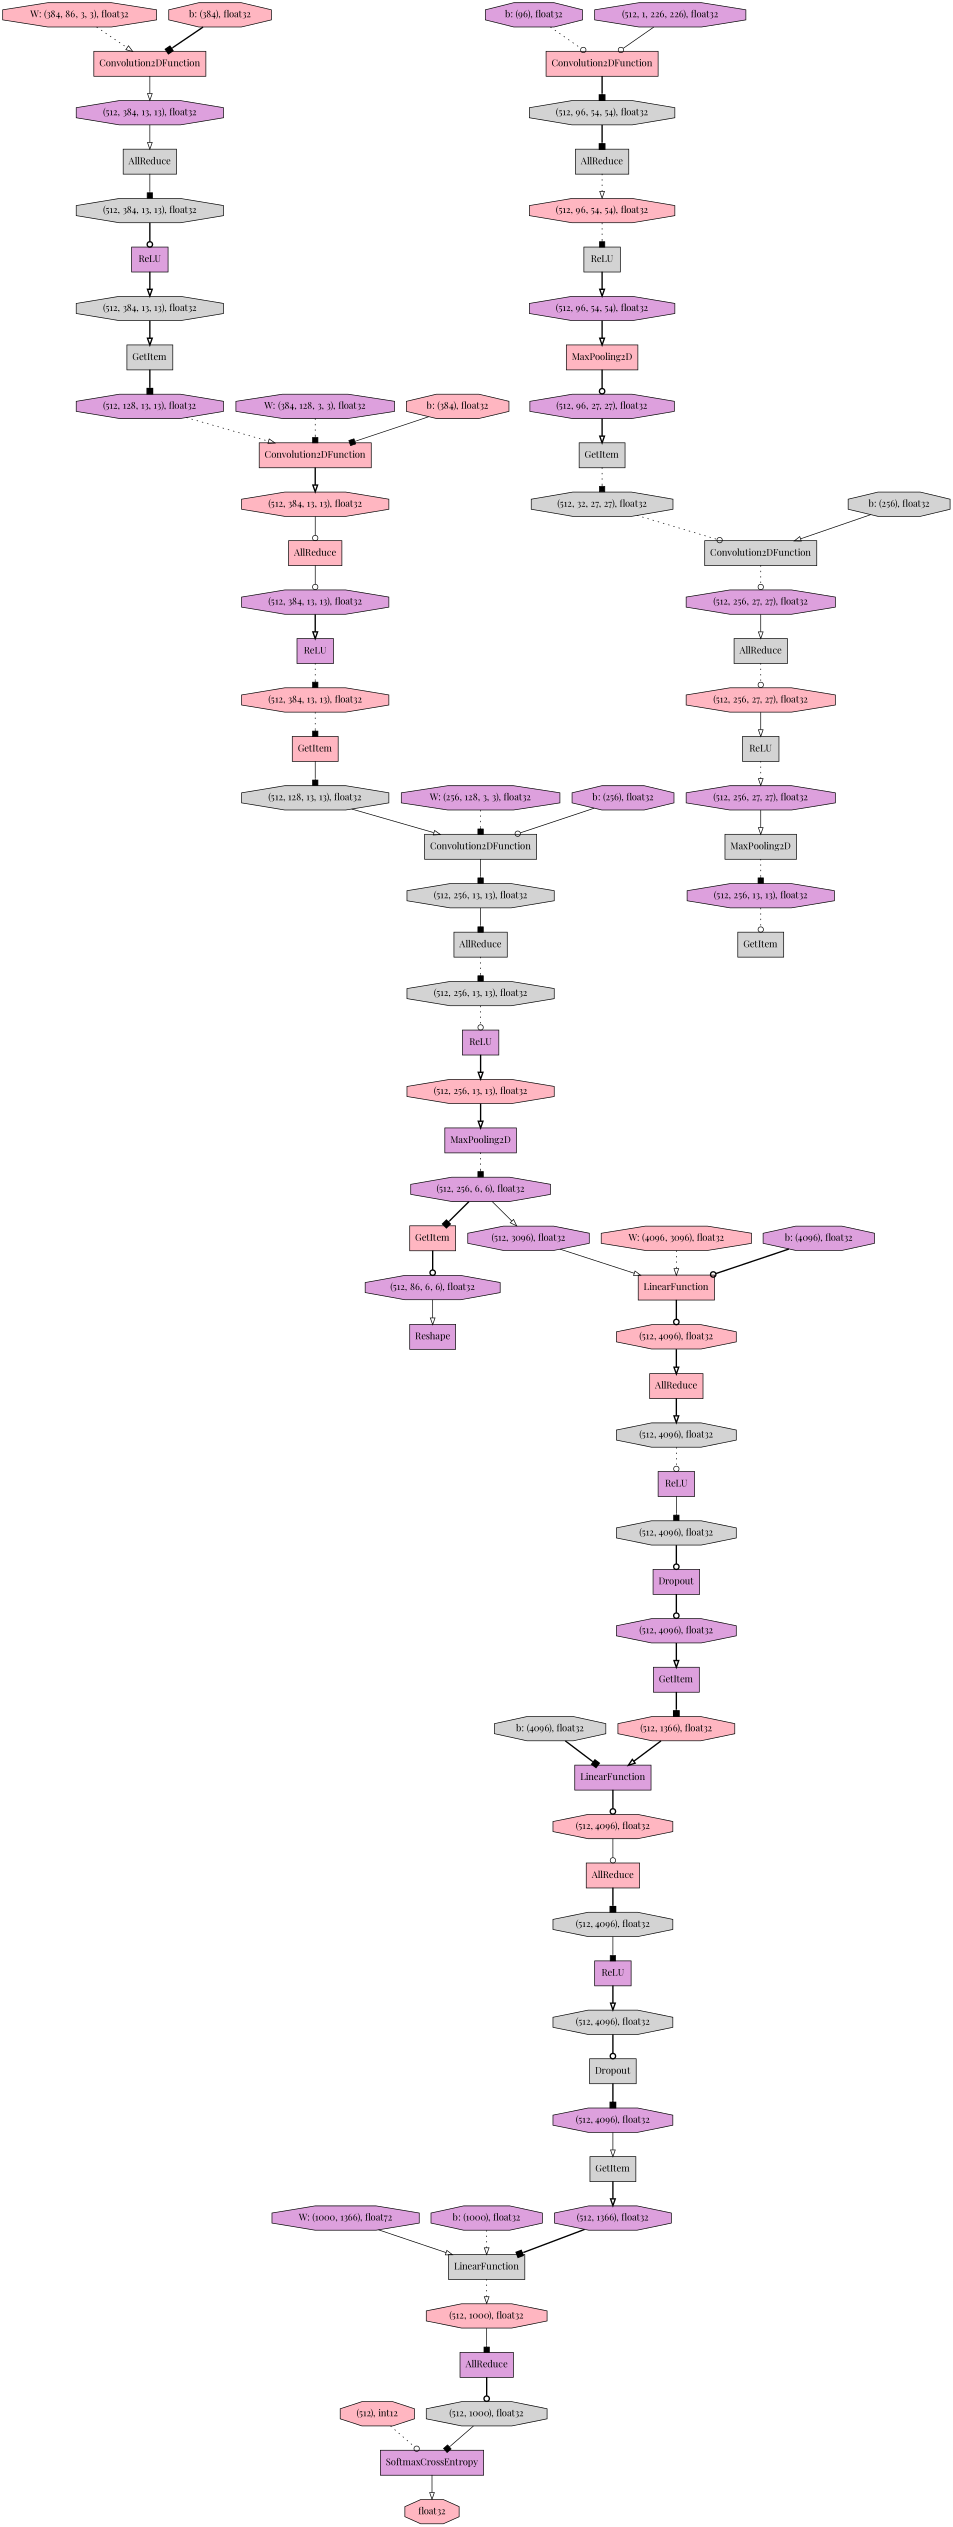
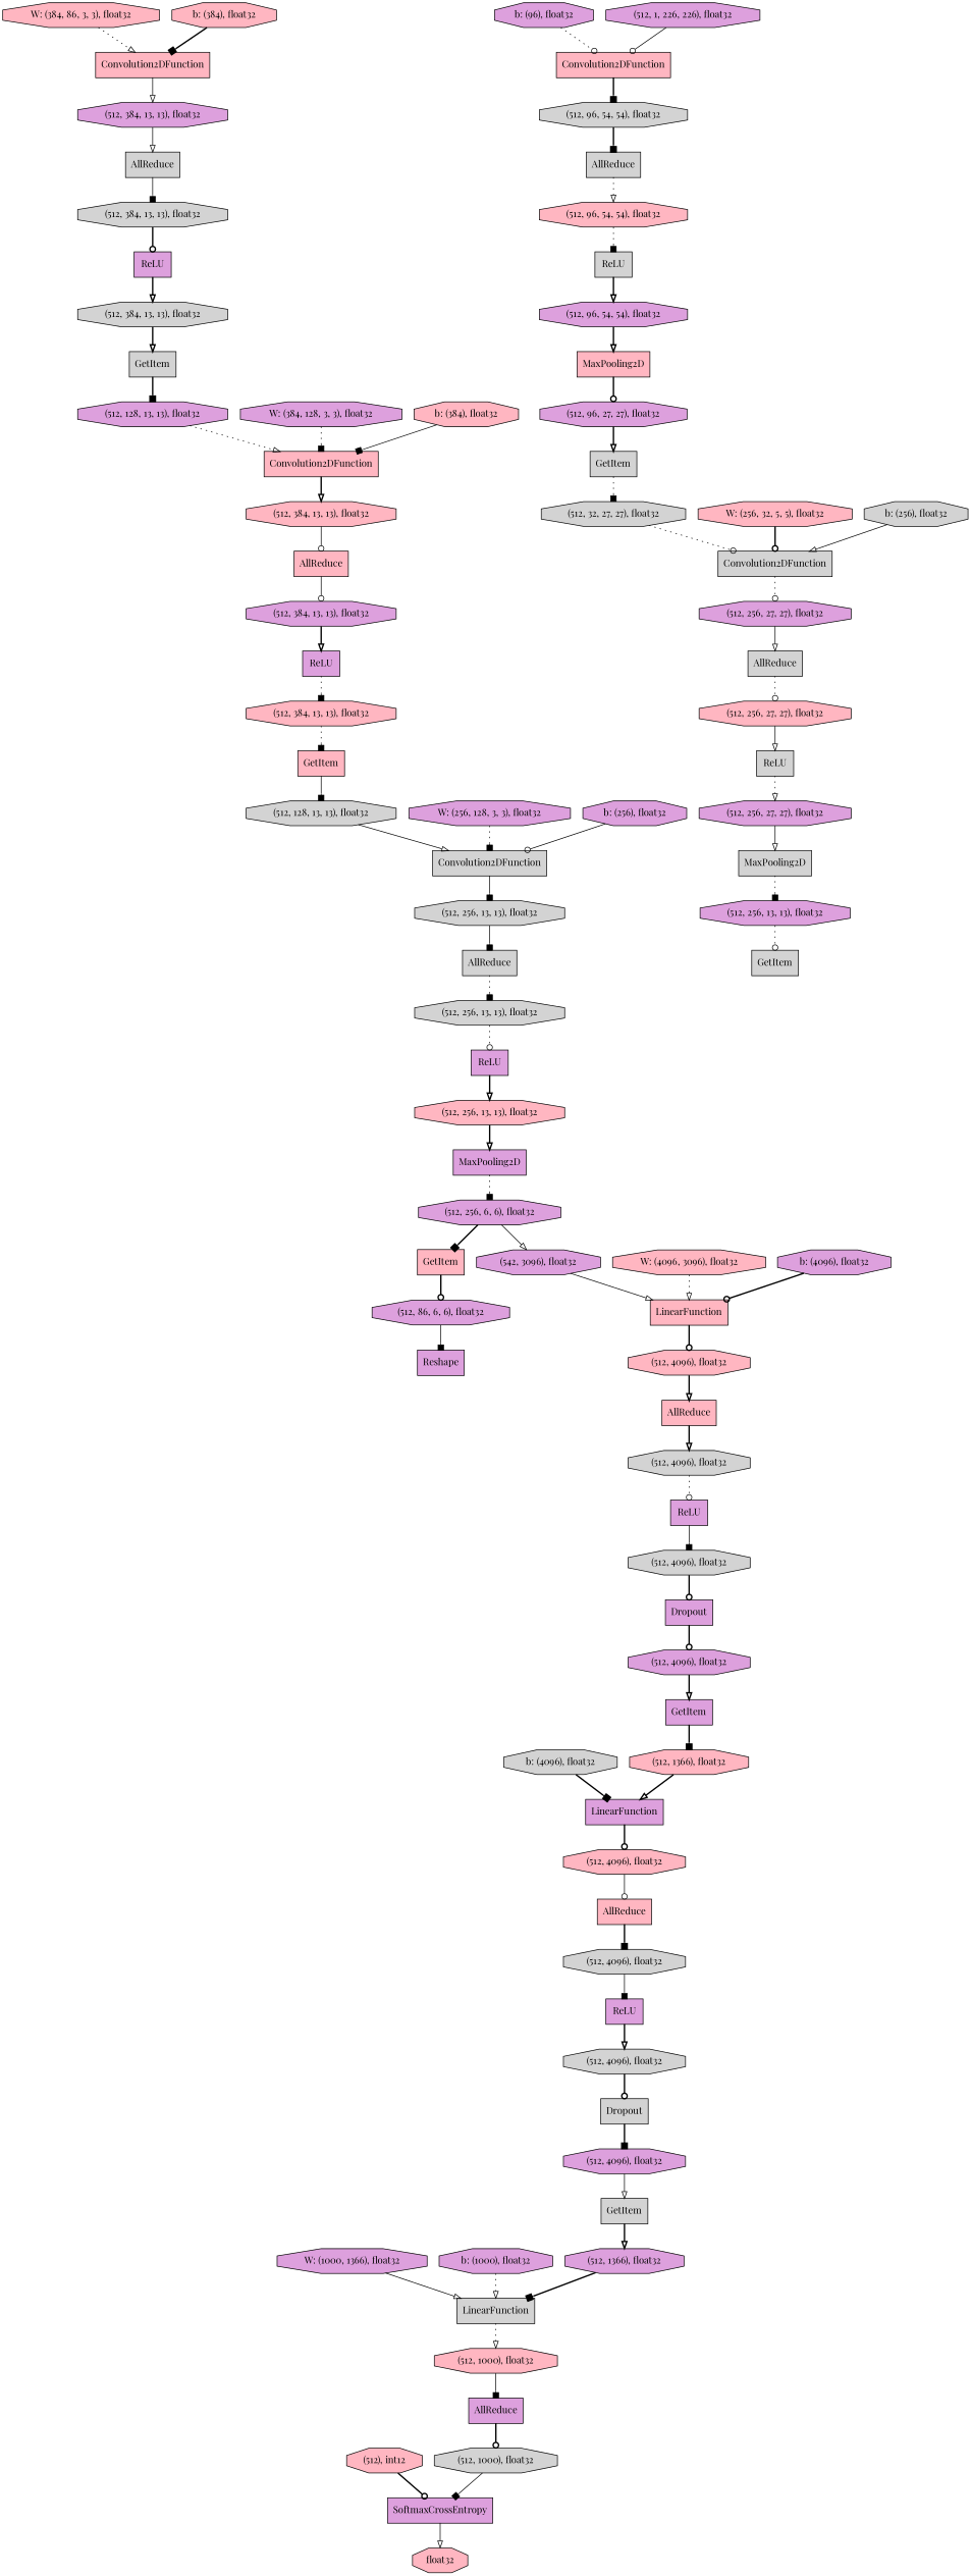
  digraph {
    fontname="Playfair Display"
    rankdir=TB
    node [fillcolor=plum fontname="Playfair Display" shape=octagon style=filled]
    edge [arrowhead=onormal fontname="Playfair Display" style=bold]
    n1 [label=LinearFunction shape=record]
    n2 [fillcolor=lightpink label="(512, 4096), float32"]
    n3 [label=MaxPooling2D shape=record]
    n4 [label="(512, 256, 6, 6), float32"]
    n5 [fillcolor=lightpink label=GetItem shape=record]
-   n6 [label="(512, 3096), float32"]
+   n6 [label="(542, 3096), float32"]
    n7 [label=SoftmaxCrossEntropy shape=record]
    n8 [fillcolor=lightpink label=float32]
    n9 [label="b: (96), float32"]
    n10 [fillcolor=lightpink label=Convolution2DFunction shape=record]
    n11 [fillcolor=lightgrey label="(512, 96, 54, 54), float32"]
    n12 [fillcolor=lightgrey label="b: (4096), float32"]
    n13 [label="(512, 1366), float32"]
    n14 [fillcolor=lightgrey label=LinearFunction shape=record]
    n15 [fillcolor=lightpink label="(512, 1000), float32"]
    n16 [fillcolor=lightgrey label=MaxPooling2D shape=record]
    n17 [label="(512, 256, 13, 13), float32"]
    n18 [fillcolor=lightgrey label=GetItem shape=record]
    n19 [fillcolor=lightgrey label="(512, 256, 13, 13), float32"]
    n20 [label=ReLU shape=record]
    n21 [fillcolor=lightpink label="(512, 256, 13, 13), float32"]
    n22 [label="(512, 256, 27, 27), float32"]
    n23 [fillcolor=lightgrey label=AllReduce shape=record]
    n24 [fillcolor=lightpink label="(512, 256, 27, 27), float32"]
-   n25 [label="W: (1000, 1366), float72"]
+   n25 [label="W: (1000, 1366), float32"]
    n26 [fillcolor=lightpink label=Convolution2DFunction shape=record]
    n27 [fillcolor=lightpink label="(512, 384, 13, 13), float32"]
    n28 [fillcolor=lightpink label=AllReduce shape=record]
    n29 [fillcolor=lightpink label=AllReduce shape=record]
    n30 [fillcolor=lightgrey label="(512, 4096), float32"]
    n31 [label=ReLU shape=record]
+   n32 [fillcolor=lightpink label="W: (256, 32, 5, 5), float32"]
    n33 [fillcolor=lightgrey label=Convolution2DFunction shape=record]
    n34 [label="(512, 256, 27, 27), float32"]
    n35 [label="(512, 96, 54, 54), float32"]
    n36 [fillcolor=lightpink label=MaxPooling2D shape=record]
    n37 [label="(512, 96, 27, 27), float32"]
    n38 [fillcolor=lightgrey label=ReLU shape=record]
    n39 [fillcolor=lightgrey label="(512, 32, 27, 27), float32"]
    n40 [label="b: (1000), float32"]
    n41 [fillcolor=lightgrey label=AllReduce shape=record]
    n42 [fillcolor=lightpink label="(512, 96, 54, 54), float32"]
    n43 [fillcolor=lightgrey label="b: (256), float32"]
    n44 [fillcolor=lightgrey label=GetItem shape=record]
    n45 [label="(512, 4096), float32"]
    n46 [label=GetItem shape=record]
    n47 [fillcolor=lightpink label="(512, 1366), float32"]
    n48 [label="(512, 384, 13, 13), float32"]
    n49 [fillcolor=lightgrey label="(512, 4096), float32"]
    n50 [fillcolor=lightgrey label=Dropout shape=record]
    n51 [label="(512, 86, 6, 6), float32"]
    n52 [fillcolor=lightpink label="W: (384, 86, 3, 3), float32"]
    n53 [fillcolor=lightpink label=Convolution2DFunction shape=record]
    n54 [label="(512, 384, 13, 13), float32"]
    n55 [fillcolor=lightpink label="(512), int12"]
    n56 [label=AllReduce shape=record]
    n57 [fillcolor=lightpink label="(512, 384, 13, 13), float32"]
    n58 [fillcolor=lightpink label=GetItem shape=record]
    n59 [fillcolor=lightgrey label="(512, 128, 13, 13), float32"]
    n60 [label="(512, 4096), float32"]
    n61 [fillcolor=lightgrey label=GetItem shape=record]
    n62 [fillcolor=lightpink label=AllReduce shape=record]
    n63 [fillcolor=lightgrey label="(512, 4096), float32"]
    n64 [label=ReLU shape=record]
    n65 [fillcolor=lightpink label="b: (384), float32"]
    n66 [fillcolor=lightgrey label="(512, 4096), float32"]
    n67 [label=Dropout shape=record]
    n68 [fillcolor=lightgrey label=AllReduce shape=record]
    n69 [fillcolor=lightgrey label=GetItem shape=record]
    n70 [label="(512, 128, 13, 13), float32"]
    n71 [label=ReLU shape=record]
    n72 [label="(512, 1, 226, 226), float32"]
    n73 [label="W: (384, 128, 3, 3), float32"]
    n74 [fillcolor=lightgrey label=ReLU shape=record]
    n75 [fillcolor=lightgrey label="(512, 256, 13, 13), float32"]
    n76 [fillcolor=lightgrey label=Convolution2DFunction shape=record]
    n77 [label=Reshape shape=record]
    n78 [fillcolor=lightpink label="b: (384), float32"]
    n79 [fillcolor=lightgrey label="(512, 1000), float32"]
    n80 [label="W: (256, 128, 3, 3), float32"]
    n81 [fillcolor=lightpink label=LinearFunction shape=record]
    n82 [fillcolor=lightpink label="(512, 4096), float32"]
    n83 [label="b: (256), float32"]
    n84 [label=ReLU shape=record]
    n85 [fillcolor=lightgrey label="(512, 384, 13, 13), float32"]
    n86 [fillcolor=lightgrey label=AllReduce shape=record]
    n87 [fillcolor=lightgrey label="(512, 384, 13, 13), float32"]
    n88 [fillcolor=lightpink label="W: (4096, 3096), float32"]
    n89 [label="b: (4096), float32"]
    n1 -> n2 [arrowhead=odot]
    n2 -> n29 [arrowhead=odot style=solid]
    n3 -> n4 [arrowhead=box style=dotted]
    n4 -> n5 [arrowhead=box]
    n4 -> n6 [style=solid]
    n5 -> n51 [arrowhead=odot]
    n6 -> n81 [style=solid]
    n7 -> n8 [style=solid]
    n9 -> n10 [arrowhead=odot style=dotted]
    n10 -> n11 [arrowhead=box]
    n11 -> n41 [arrowhead=box]
    n12 -> n1 [arrowhead=box]
    n13 -> n14 [arrowhead=box]
    n14 -> n15 [style=dotted]
    n15 -> n56 [arrowhead=box style=solid]
    n16 -> n17 [arrowhead=box style=dotted]
    n17 -> n18 [arrowhead=odot style=dotted]
    n19 -> n20 [arrowhead=odot style=dotted]
    n20 -> n21
    n21 -> n3
    n22 -> n23 [style=solid]
    n23 -> n24 [arrowhead=odot style=dotted]
    n24 -> n38 [style=solid]
    n25 -> n14 [style=solid]
    n26 -> n27
    n27 -> n28 [arrowhead=odot style=solid]
    n28 -> n48 [arrowhead=odot style=solid]
    n29 -> n30 [arrowhead=box]
    n30 -> n31 [arrowhead=box style=solid]
    n31 -> n49
+   n32 -> n33 [arrowhead=odot]
    n33 -> n22 [arrowhead=odot style=dotted]
    n34 -> n16 [style=solid]
    n35 -> n36
    n36 -> n37 [arrowhead=odot]
    n37 -> n44
    n38 -> n34 [style=dotted]
    n39 -> n33 [arrowhead=odot style=dotted]
    n40 -> n14 [style=dotted]
    n41 -> n42 [style=dotted]
    n42 -> n74 [arrowhead=box style=dotted]
    n43 -> n33 [style=solid]
    n44 -> n39 [arrowhead=box style=dotted]
    n45 -> n46
    n46 -> n47 [arrowhead=box]
    n47 -> n1
    n48 -> n71
    n49 -> n50 [arrowhead=odot]
    n50 -> n60 [arrowhead=box]
-   n51 -> n77 [style=solid]
+   n51 -> n77 [arrowhead=box style=solid]
    n52 -> n53 [style=dotted]
    n53 -> n54 [style=solid]
    n54 -> n86 [style=solid]
-   n55 -> n7 [arrowhead=odot style=dotted]
+   n55 -> n7 [arrowhead=odot]
    n56 -> n79 [arrowhead=odot]
    n57 -> n58 [arrowhead=box style=dotted]
    n58 -> n59 [arrowhead=box style=solid]
    n59 -> n76 [style=solid]
    n60 -> n61 [style=solid]
    n61 -> n13
    n62 -> n63
    n63 -> n64 [arrowhead=odot style=dotted]
    n64 -> n66 [arrowhead=box style=solid]
    n65 -> n53 [arrowhead=box]
    n66 -> n67 [arrowhead=odot]
    n67 -> n45 [arrowhead=odot]
    n68 -> n19 [arrowhead=box style=dotted]
    n69 -> n70 [arrowhead=box]
    n70 -> n26 [style=dotted]
    n71 -> n57 [arrowhead=box style=dotted]
    n72 -> n10 [arrowhead=odot style=solid]
    n73 -> n26 [arrowhead=box style=dotted]
    n74 -> n35
    n75 -> n68 [arrowhead=box style=solid]
    n76 -> n75 [arrowhead=box style=solid]
    n78 -> n26 [arrowhead=box style=solid]
    n79 -> n7 [arrowhead=box style=solid]
    n80 -> n76 [arrowhead=box style=dotted]
    n81 -> n82 [arrowhead=odot]
    n82 -> n62
    n83 -> n76 [arrowhead=odot style=solid]
    n84 -> n85
    n85 -> n69
    n86 -> n87 [arrowhead=box style=solid]
    n87 -> n84 [arrowhead=odot]
    n88 -> n81 [style=dotted]
    n89 -> n81 [arrowhead=odot]
  }
